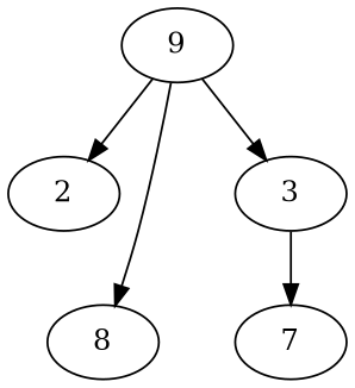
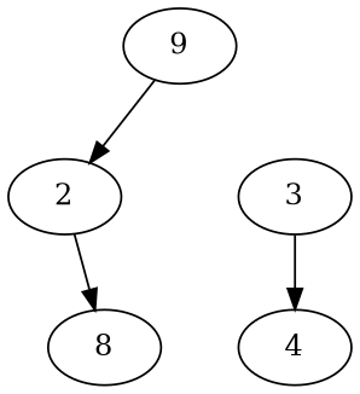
  digraph {
    n1 [alpha=27.82 label=9]
    2 [alpha=27.77]
    3 [alpha=47.38]
    n4 [alpha=27.24 label=8]
-   4 [alpha=47.77 label=7]
+   4 [alpha=47.77]
    n1 -> 2
-   n1 -> 3
-   n1 -> n4
+   2 -> n4
    3 -> 4
  }
